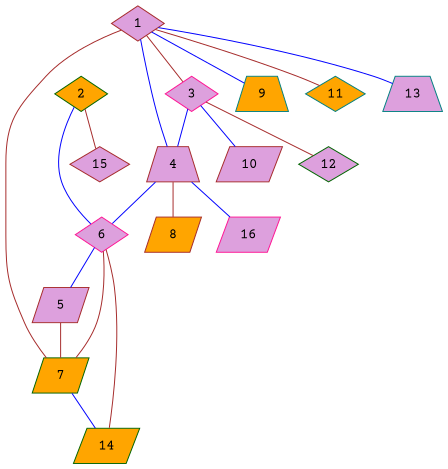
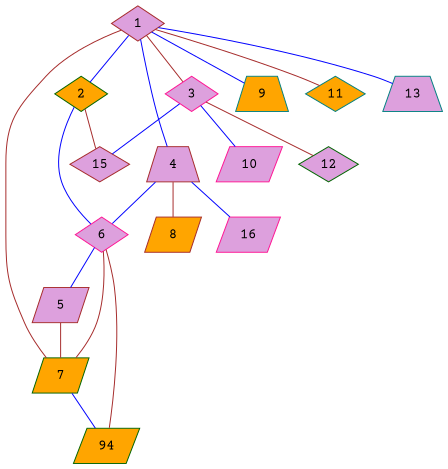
  graph {
    fontname="Courier Prime"
    node [color=brown fillcolor=plum fontname="Courier Prime" shape=diamond style=filled]
    edge [color=blue fontname="Courier Prime" weight=1.0]
    2 [color=darkgreen fillcolor=orange]
    1
    3 [color=deeppink]
    4 [shape=trapezium]
    7 [color=darkgreen fillcolor=orange shape=parallelogram]
    9 [color=teal fillcolor=orange shape=trapezium]
    11 [color=teal fillcolor=orange]
    13 [color=teal shape=trapezium]
    6 [color=deeppink]
    15
-   10 [shape=parallelogram]
+   10 [color=deeppink shape=parallelogram]
    12 [color=darkgreen]
    8 [fillcolor=orange shape=parallelogram]
    16 [color=deeppink shape=parallelogram]
-   14 [color=darkgreen fillcolor=orange shape=parallelogram]
+   14 [color=darkgreen fillcolor=orange shape=parallelogram label=94]
    5 [shape=parallelogram]
    2 -- 6 [weight=2.0]
    2 -- 15 [color=brown]
+   1 -- 2
    1 -- 3 [color=brown]
    1 -- 4 [weight=3.0]
    1 -- 7 [color=brown weight=2.0]
    1 -- 9
    1 -- 11 [color=brown]
    1 -- 13
-   3 -- 4
+   3 -- 15
    3 -- 10
    3 -- 12 [color=brown]
    4 -- 6 [weight=2.0]
    4 -- 8 [color=brown]
    4 -- 16
    7 -- 14
    6 -- 7 [color=brown]
    6 -- 14 [color=brown]
    6 -- 5
    5 -- 7 [color=brown]
  }
